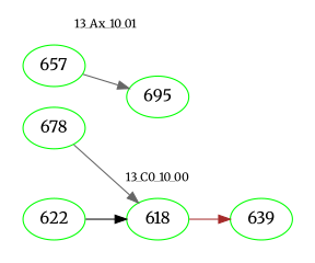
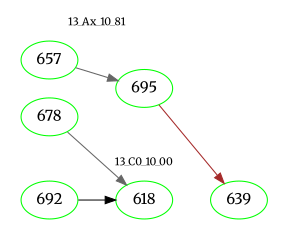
  digraph {
    fontname=Merriweather
    rankdir=LR
    node [color=green fontname=Merriweather]
    edge [color=gray40 fontname=Merriweather]
    n1 [label=678]
    n2 [label=657]
    n3 [label=695]
-   n4 [label=622]
+   n4 [label=692]
    n5 [label=618]
    n6 [label=639]
    subgraph cluster_1 {
      color=white
      fontsize=10
-     label="13_Ax_10_01"
+     label="13_Ax_10_81"
      n1
      n2
      n3
    }
    subgraph cluster_2 {
      color=white
      fontsize=10
      label="13_C0_10_00"
      n4
      n5
      n6
    }
    n1 -> n5
    n2 -> n3
    n4 -> n5 [color=black]
-   n5 -> n6 [color=brown]
+   n3 -> n6 [color=brown]
  }
